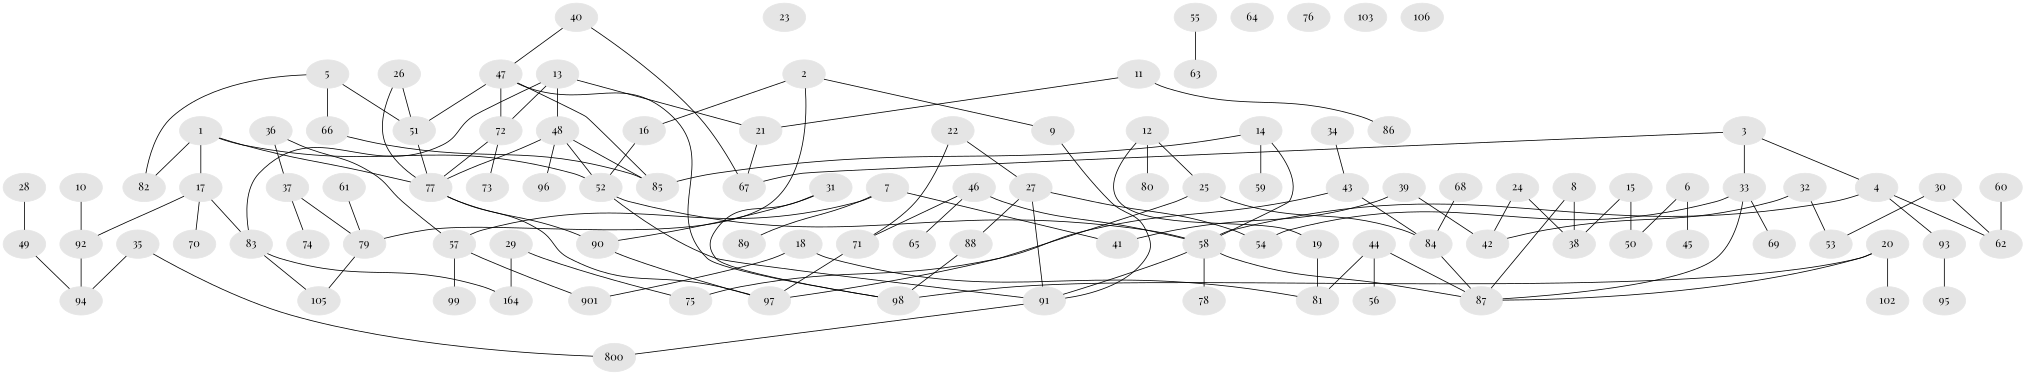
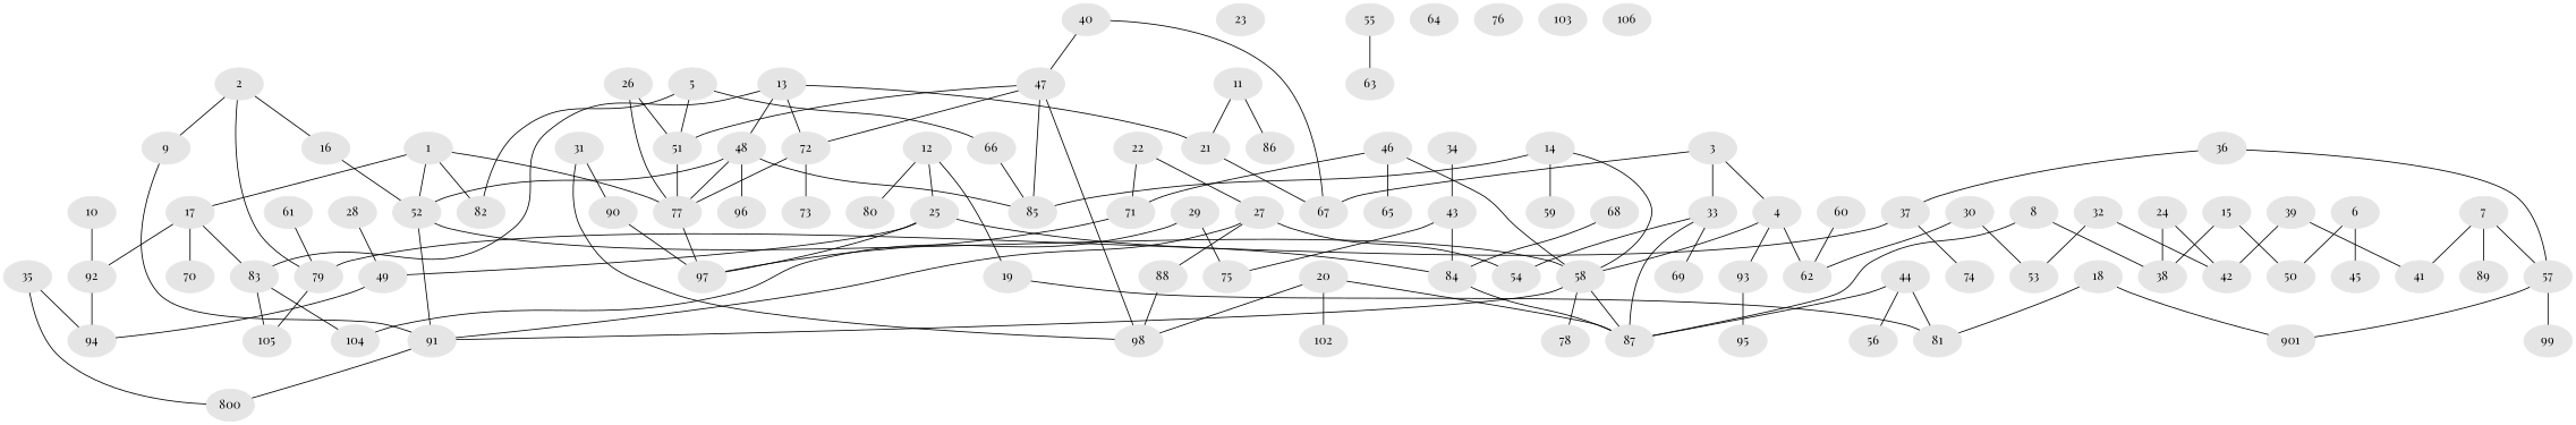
  graph {
    fontname="Playfair Display"
    node [color=gray90 fontname="Playfair Display" style=filled]
    edge [fontname="Playfair Display"]
    1
    17
    52
    77
    82
    92
    83
    70
    58
    91
    97
    90
    2
    9
    16
    79
    105
    3
    4
    33
    67
    62
    93
    87
    54
    69
    78
    95
    5
    51
    66
    85
    6
    45
    50
    7
    41
    57
    89
    n40 [label=901]
    99
    8
    38
    n44 [label=800]
    10
    94
    11
    21
    86
    12
    19
    25
    80
    81
    49
    84
    13
    48
    72
    96
    73
-   104 [label=164]
+   104
    14
    59
    15
    18
    20
    98
    102
    22
    27
    71
    88
    23
    24
    42
    26
    28
    29
    75
    30
    53
    31
    32
    34
    43
    35
    36
    37
    74
    39
    40
    47
    44
    56
    46
    65
    55
    63
    60
    61
    64
    68
    76
    103
    106
    1 -- 17
    1 -- 52
    1 -- 77
    1 -- 82
    17 -- 92
    17 -- 83
    17 -- 70
    52 -- 58
    52 -- 91
    77 -- 97
-   77 -- 90
    92 -- 94
    83 -- 105
    83 -- 104
    58 -- 91
    58 -- 87
    58 -- 78
    91 -- n44
    90 -- 97
    2 -- 9
    2 -- 16
    2 -- 79
    9 -- 91
    16 -- 52
    79 -- 105
    3 -- 4
    3 -- 33
    3 -- 67
    4 -- 58
    4 -- 62
    4 -- 93
    33 -- 87
    33 -- 54
    33 -- 69
    93 -- 95
    5 -- 82
    5 -- 51
    5 -- 66
    51 -- 77
    66 -- 85
    6 -- 45
    6 -- 50
    7 -- 41
    7 -- 57
    7 -- 89
    57 -- n40
    57 -- 99
    8 -- 87
    8 -- 38
    10 -- 92
    11 -- 21
    11 -- 86
    21 -- 67
    12 -- 19
    12 -- 25
    12 -- 80
    19 -- 81
    25 -- 97
+   25 -- 49
    25 -- 84
    49 -- 94
    84 -- 87
    13 -- 83
    13 -- 21
    13 -- 48
    13 -- 72
    48 -- 52
    48 -- 77
    48 -- 85
    48 -- 96
    72 -- 77
    72 -- 73
    14 -- 58
    14 -- 85
    14 -- 59
    15 -- 50
    15 -- 38
    18 -- n40
    18 -- 81
    20 -- 87
    20 -- 98
    20 -- 102
    22 -- 27
    22 -- 71
    27 -- 91
    27 -- 54
    27 -- 88
    71 -- 97
    88 -- 98
    24 -- 38
    24 -- 42
    26 -- 77
    26 -- 51
    28 -- 49
    29 -- 104
    29 -- 75
    30 -- 62
    30 -- 53
    31 -- 90
    31 -- 98
    32 -- 42
    32 -- 53
    34 -- 43
    43 -- 84
    43 -- 75
    35 -- n44
    35 -- 94
    36 -- 57
    36 -- 37
    37 -- 79
    37 -- 74
    39 -- 41
    39 -- 42
    40 -- 67
    40 -- 47
    47 -- 51
    47 -- 85
    47 -- 72
    47 -- 98
    44 -- 87
    44 -- 81
    44 -- 56
    46 -- 58
    46 -- 71
    46 -- 65
    55 -- 63
    60 -- 62
    61 -- 79
    68 -- 84
  }
